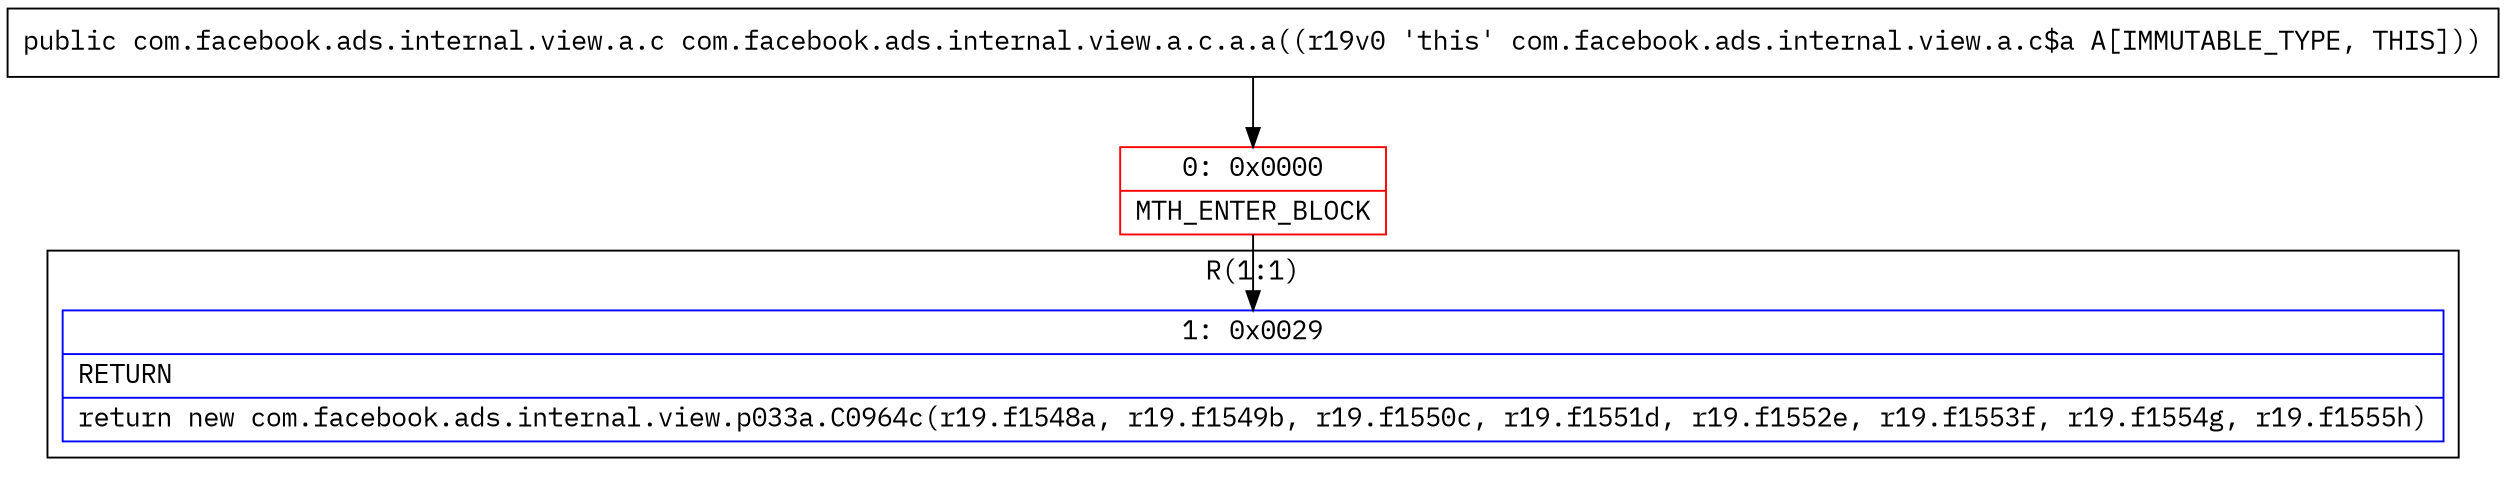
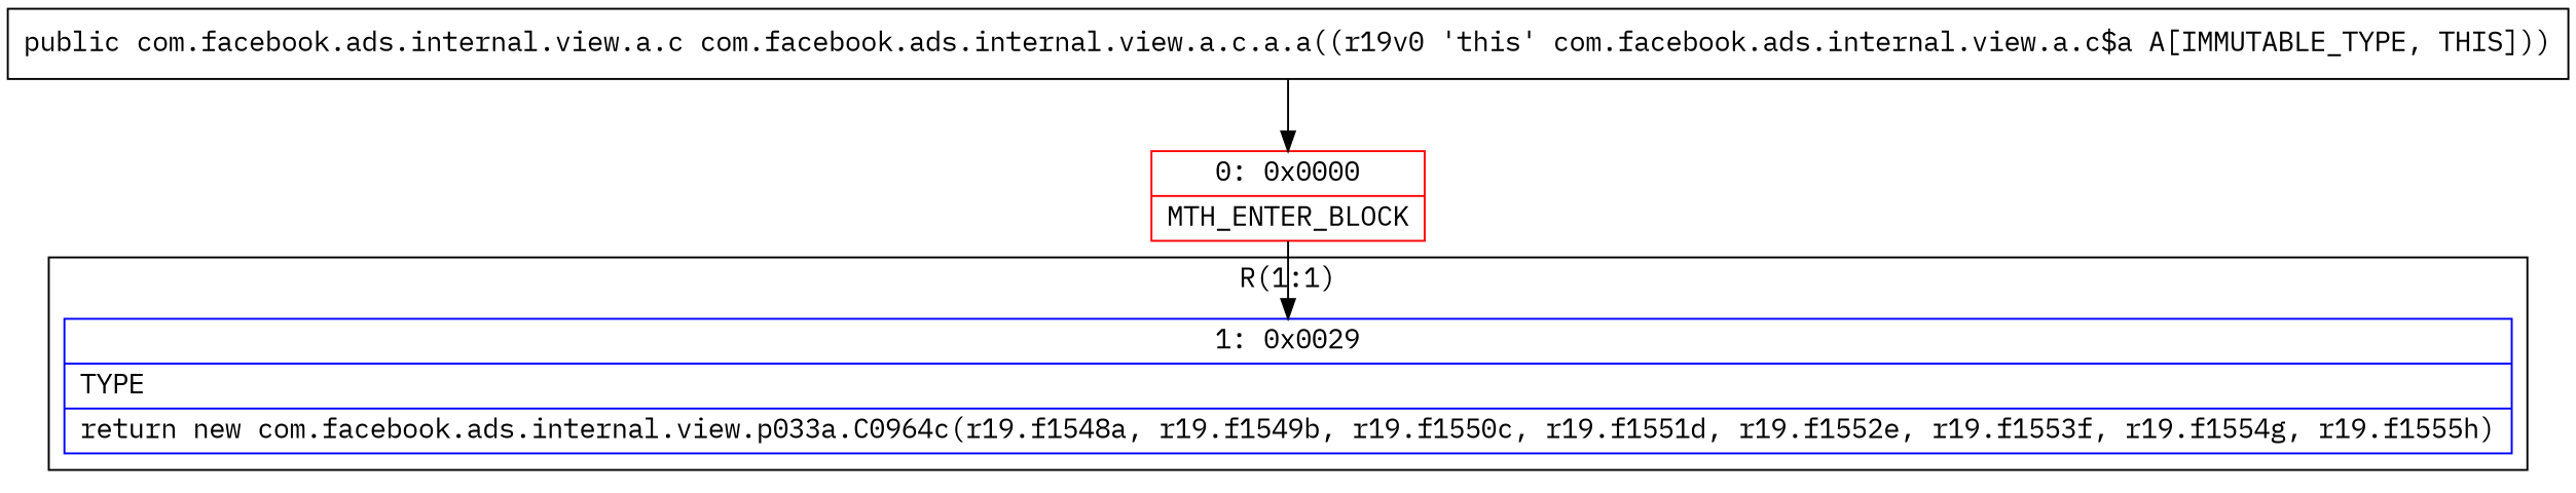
  digraph {
    fontname="IBM Plex Mono"
    node [shape=record fontname="IBM Plex Mono"]
    edge [fontname="IBM Plex Mono"]
-   n1 [color=blue label="{1\:\ 0x0029|RETURN\l|return new com.facebook.ads.internal.view.p033a.C0964c(r19.f1548a, r19.f1549b, r19.f1550c, r19.f1551d, r19.f1552e, r19.f1553f, r19.f1554g, r19.f1555h)\l}"]
+   n1 [color=blue label="{1\:\ 0x0029|TYPE\l|return new com.facebook.ads.internal.view.p033a.C0964c(r19.f1548a, r19.f1549b, r19.f1550c, r19.f1551d, r19.f1552e, r19.f1553f, r19.f1554g, r19.f1555h)\l}"]
    n2 [color=red label="{0\:\ 0x0000|MTH_ENTER_BLOCK\l}"]
    n3 [label="{public com.facebook.ads.internal.view.a.c com.facebook.ads.internal.view.a.c.a.a((r19v0 'this' com.facebook.ads.internal.view.a.c$a A[IMMUTABLE_TYPE, THIS])) }"]
    subgraph cluster_1 {
      label="R(1:1)"
      n1
    }
    n2 -> n1
    n3 -> n2
  }
